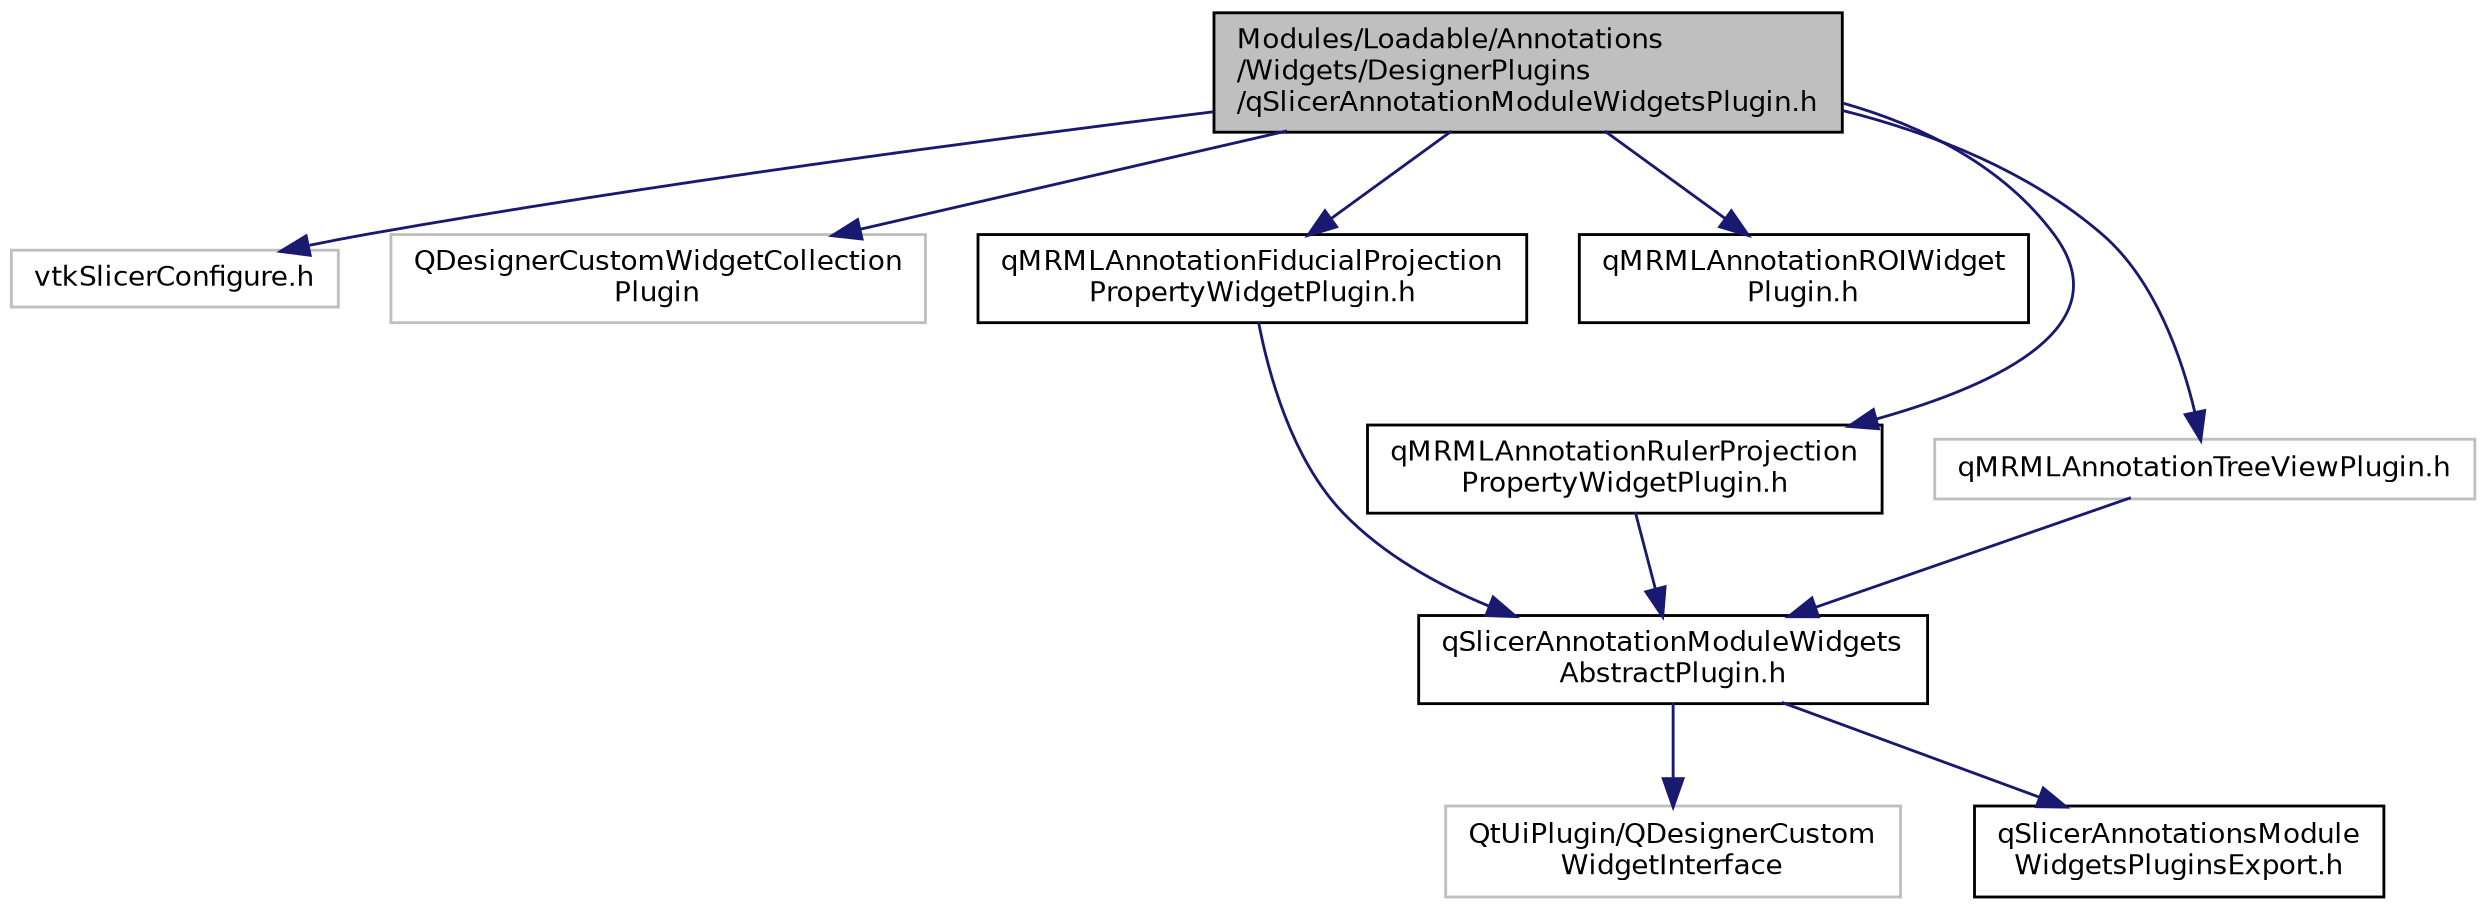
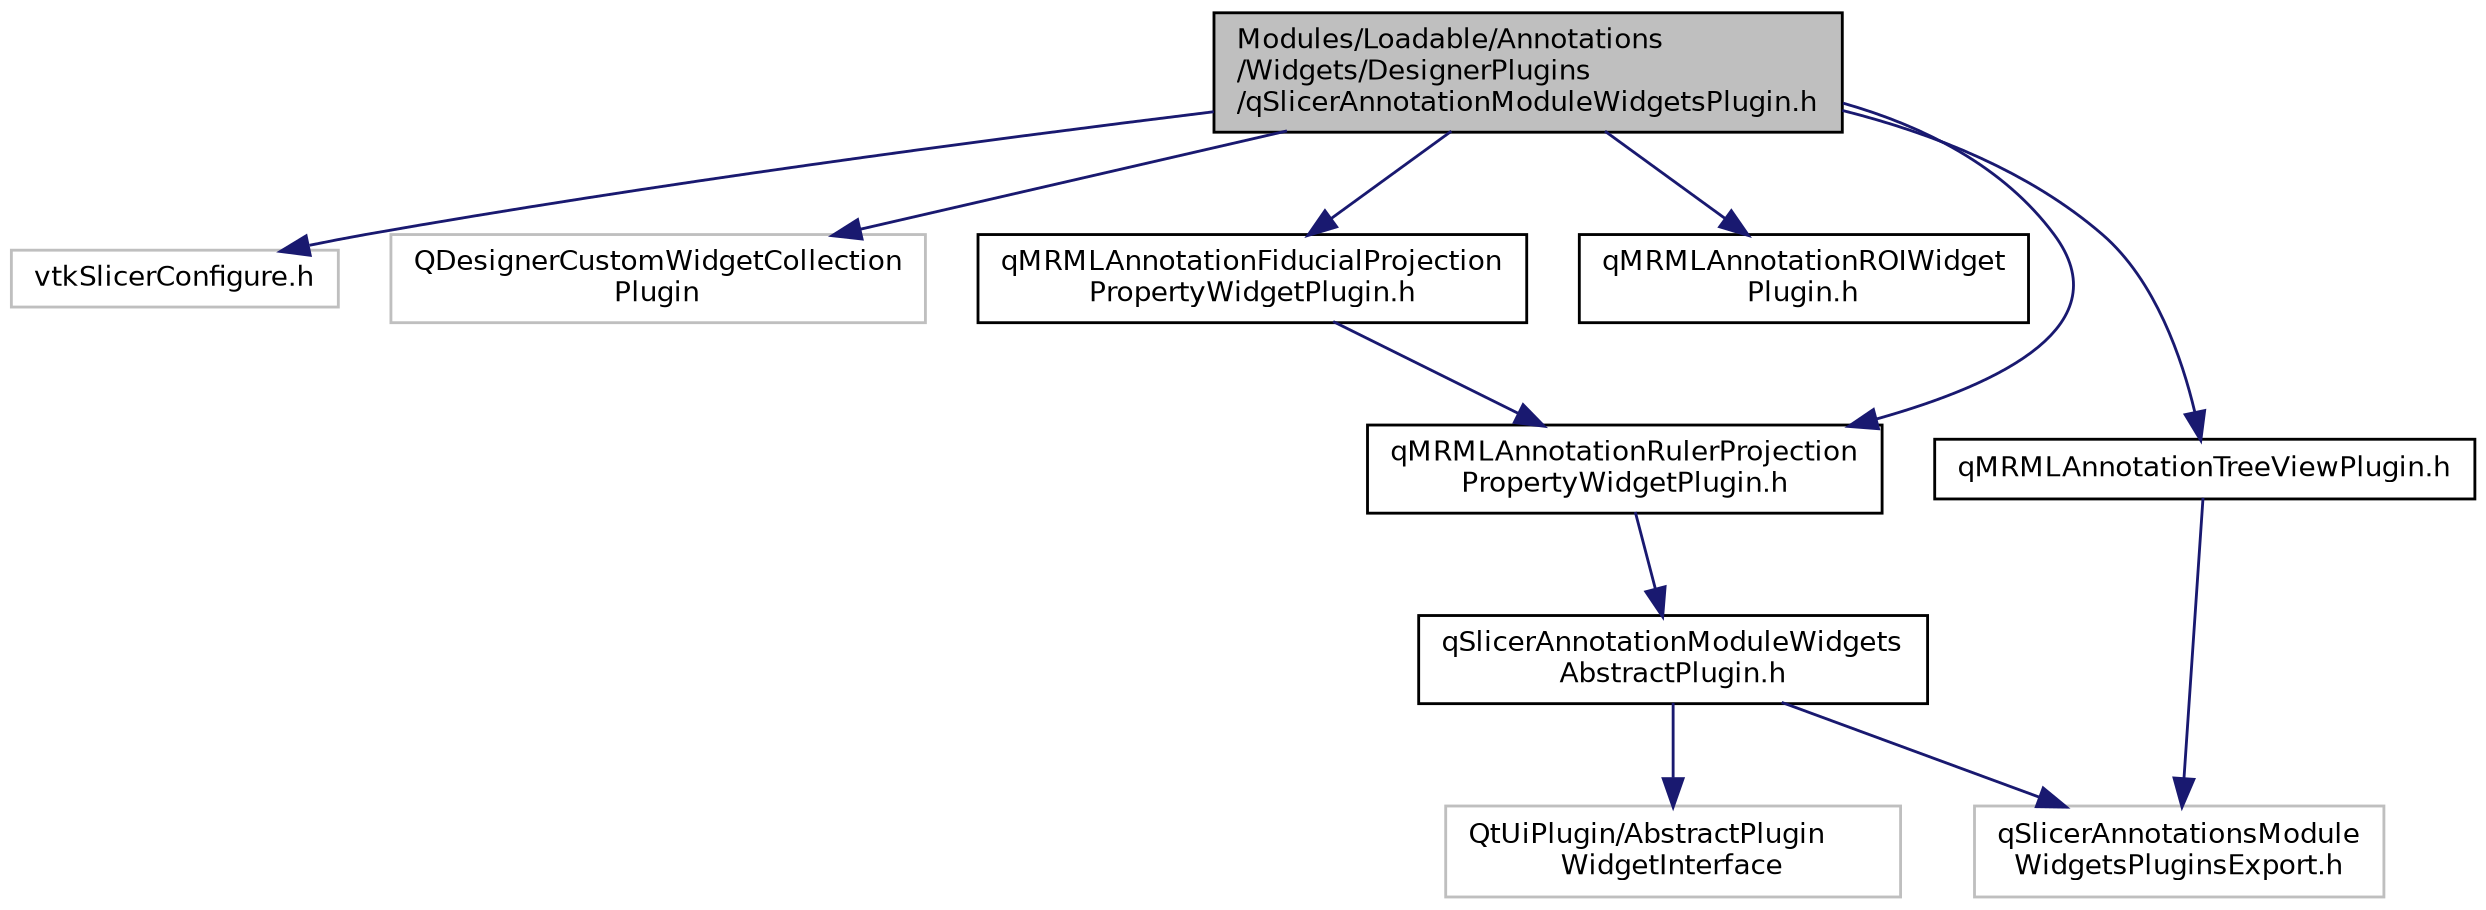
  digraph {
    node [color=black fontname=Helvetica fontsize=10 shape=record]
    edge [color=midnightblue fontname=Helvetica fontsize=10 labelfontname=Helvetica labelfontsize=10 style=solid]
    n1 [fillcolor=grey75 fontcolor=black height=0.2 label="Modules/Loadable/Annotations\l/Widgets/DesignerPlugins\l/qSlicerAnnotationModuleWidgetsPlugin.h" style=filled width=0.4]
    n2 [color=grey75 height=0.2 label="vtkSlicerConfigure.h" width=0.4]
    n3 [color=grey75 height=0.2 label="QDesignerCustomWidgetCollection\lPlugin" width=0.4]
    n4 [height=0.2 label="qMRMLAnnotationFiducialProjection\lPropertyWidgetPlugin.h" width=0.4]
    n5 [height=0.2 label="qMRMLAnnotationROIWidget\lPlugin.h" width=0.4]
    n6 [height=0.2 label="qMRMLAnnotationRulerProjection\lPropertyWidgetPlugin.h" width=0.4]
-   n7 [color=grey75 height=0.2 label="qMRMLAnnotationTreeViewPlugin.h" width=0.4]
+   n7 [height=0.2 label="qMRMLAnnotationTreeViewPlugin.h" width=0.4]
    n8 [height=0.2 label="qSlicerAnnotationModuleWidgets\lAbstractPlugin.h" width=0.4]
-   n9 [color=grey75 height=0.2 label="QtUiPlugin/QDesignerCustom\lWidgetInterface" width=0.4]
-   n10 [height=0.2 label="qSlicerAnnotationsModule\lWidgetsPluginsExport.h" width=0.4]
+   n9 [color=grey75 height=0.2 label="QtUiPlugin/AbstractPlugin\lWidgetInterface" width=0.4]
+   n10 [color=grey75 height=0.2 label="qSlicerAnnotationsModule\lWidgetsPluginsExport.h" width=0.4]
    n1 -> n2
    n1 -> n3
    n1 -> n4
    n1 -> n5
    n1 -> n6
    n1 -> n7
-   n4 -> n8
+   n4 -> n6
    n6 -> n8
-   n7 -> n8
+   n7 -> n10
    n8 -> n9
    n8 -> n10
  }
